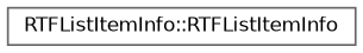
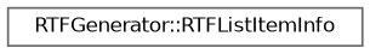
  digraph {
    rankdir=LR
-   n1 [color=grey40 fillcolor=white fontname=Helvetica fontsize=10 height=0.2 label="RTFListItemInfo::RTFListItemInfo" shape=box style=filled width=0.4]
+   n1 [color=grey40 fillcolor=white fontname=Helvetica fontsize=10 height=0.2 label="RTFGenerator::RTFListItemInfo" shape=box style=filled width=0.4]
  }
